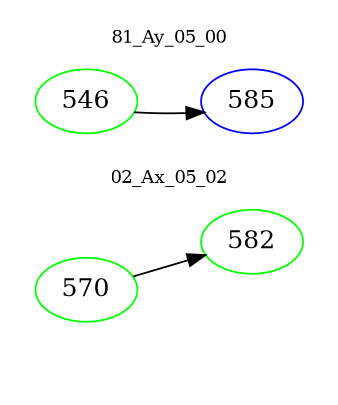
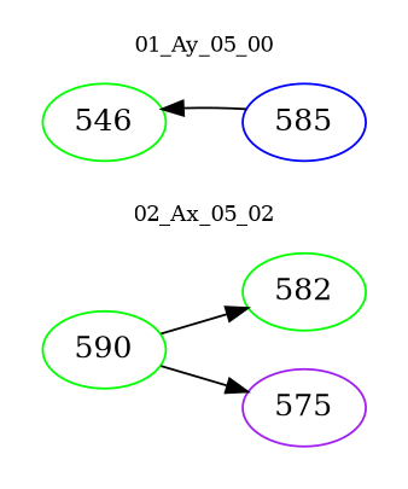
  digraph {
    rankdir=LR
    node [color=green]
    edge [color=black]
-   n1 [label=570]
+   n1 [label=590]
+   n2 [color=purple label=575]
    n3 [label=582]
    n4 [label=546]
    n5 [color=blue label=585]
    subgraph cluster_1 {
      color=white
      fontsize=10
      label="02_Ax_05_02"
      n1
+     n2
      n3
    }
    subgraph cluster_2 {
      color=white
      fontsize=10
-     label="81_Ay_05_00"
+     label="01_Ay_05_00"
      n4
      n5
    }
+   n1 -> n2
    n1 -> n3
-   n4 -> n5
+   n5 -> n4
  }
